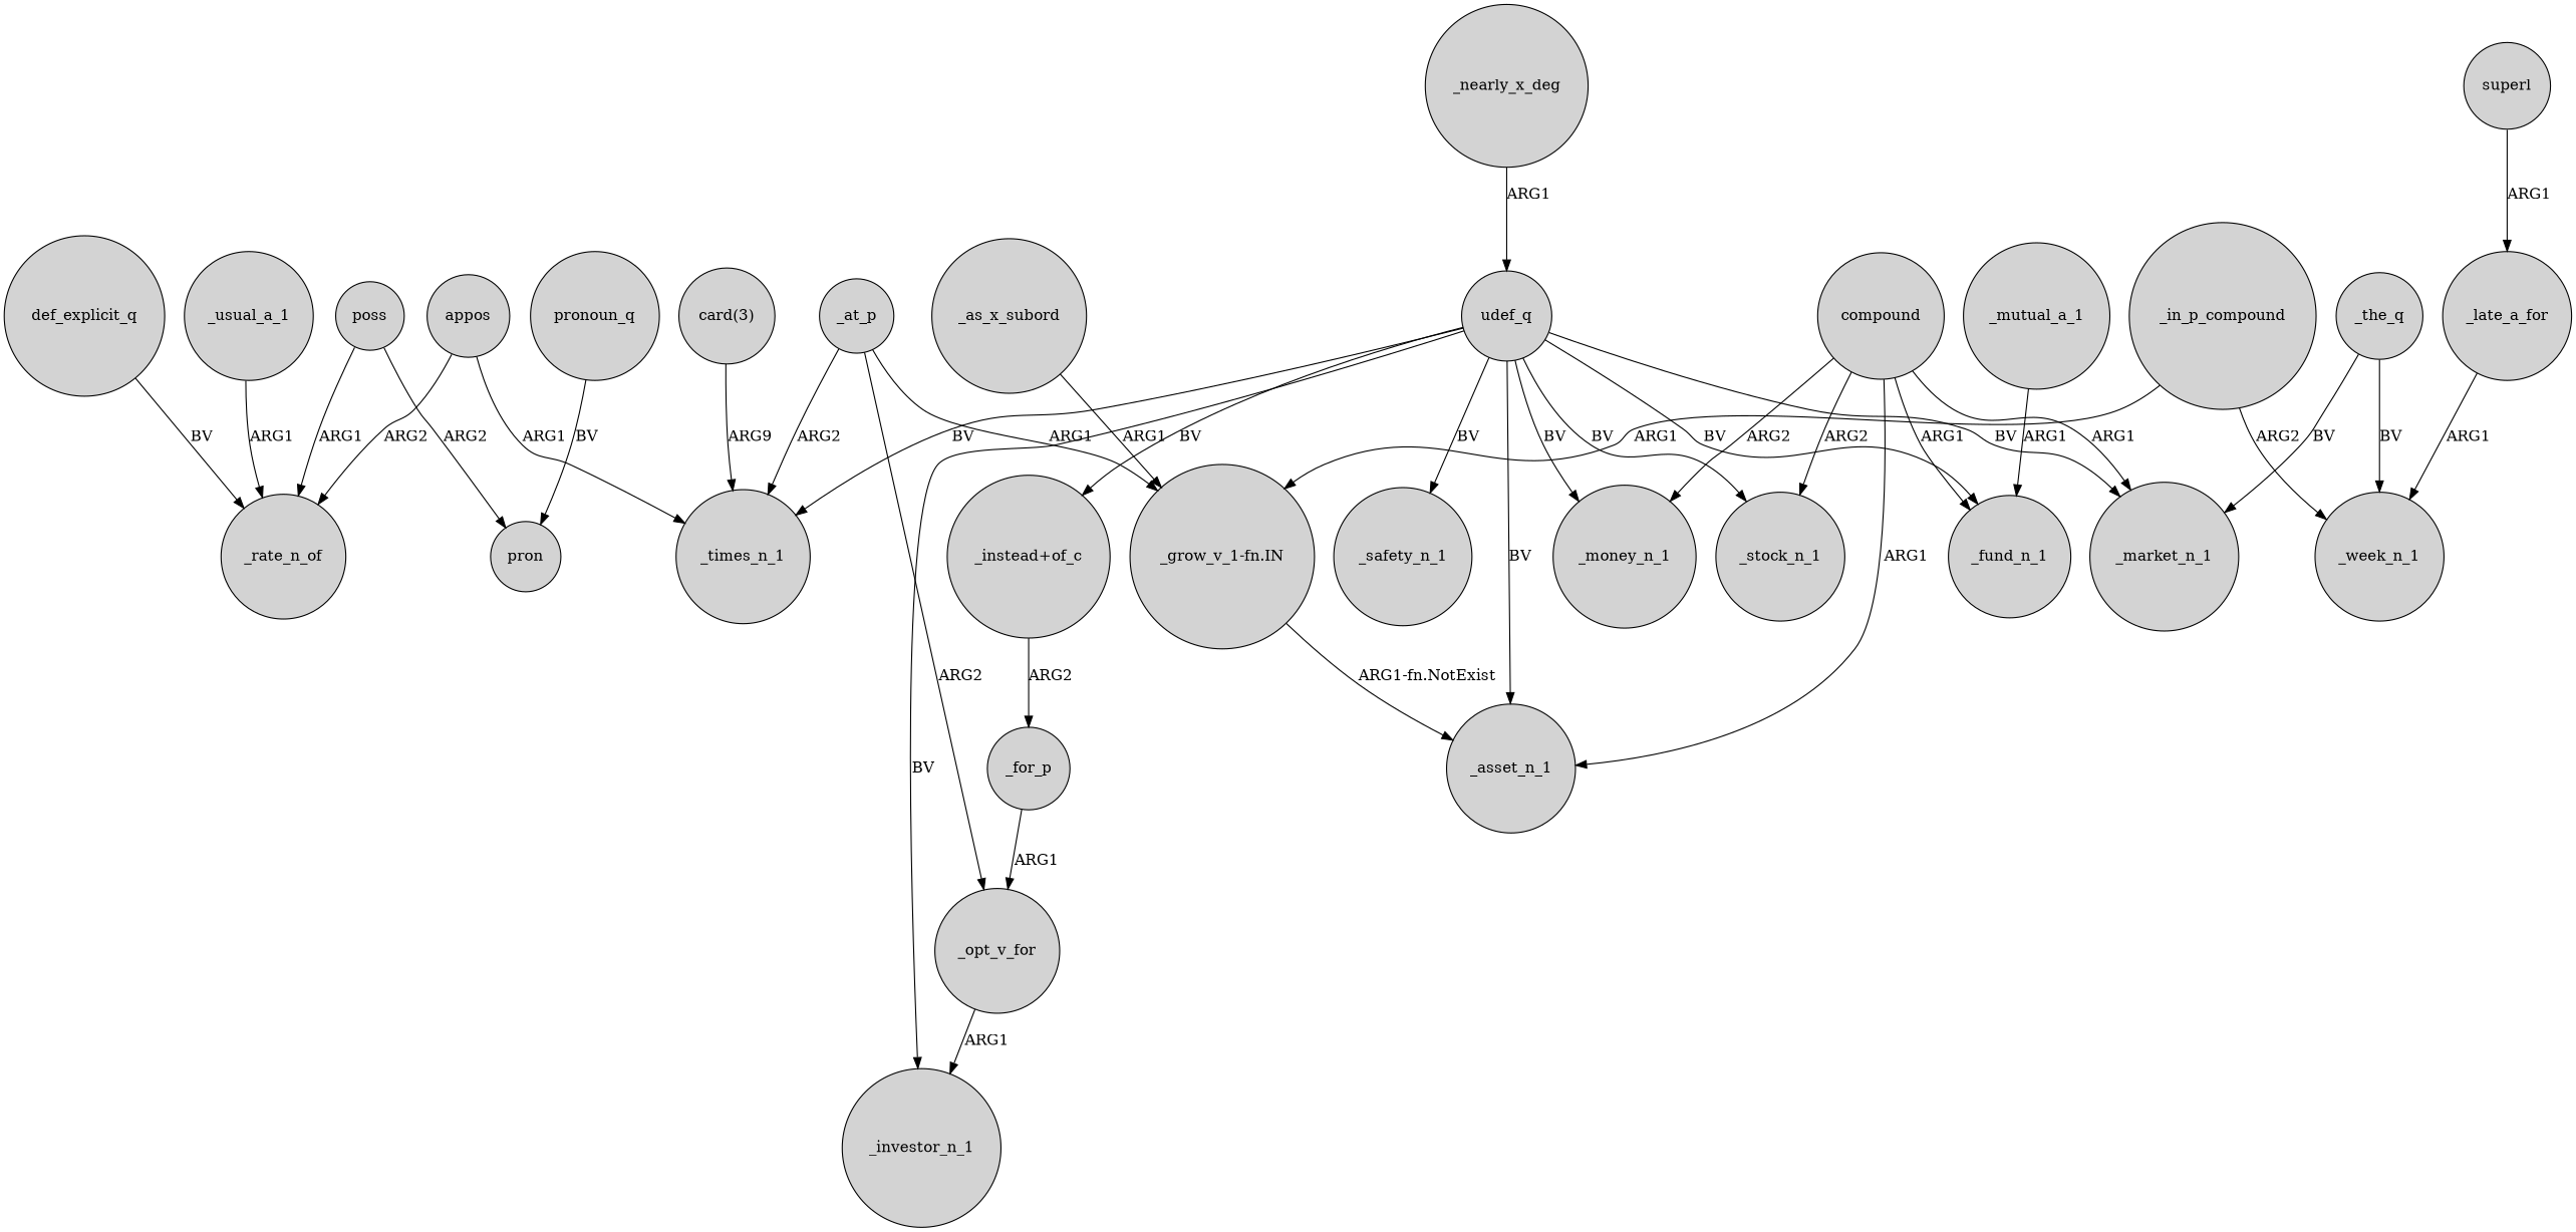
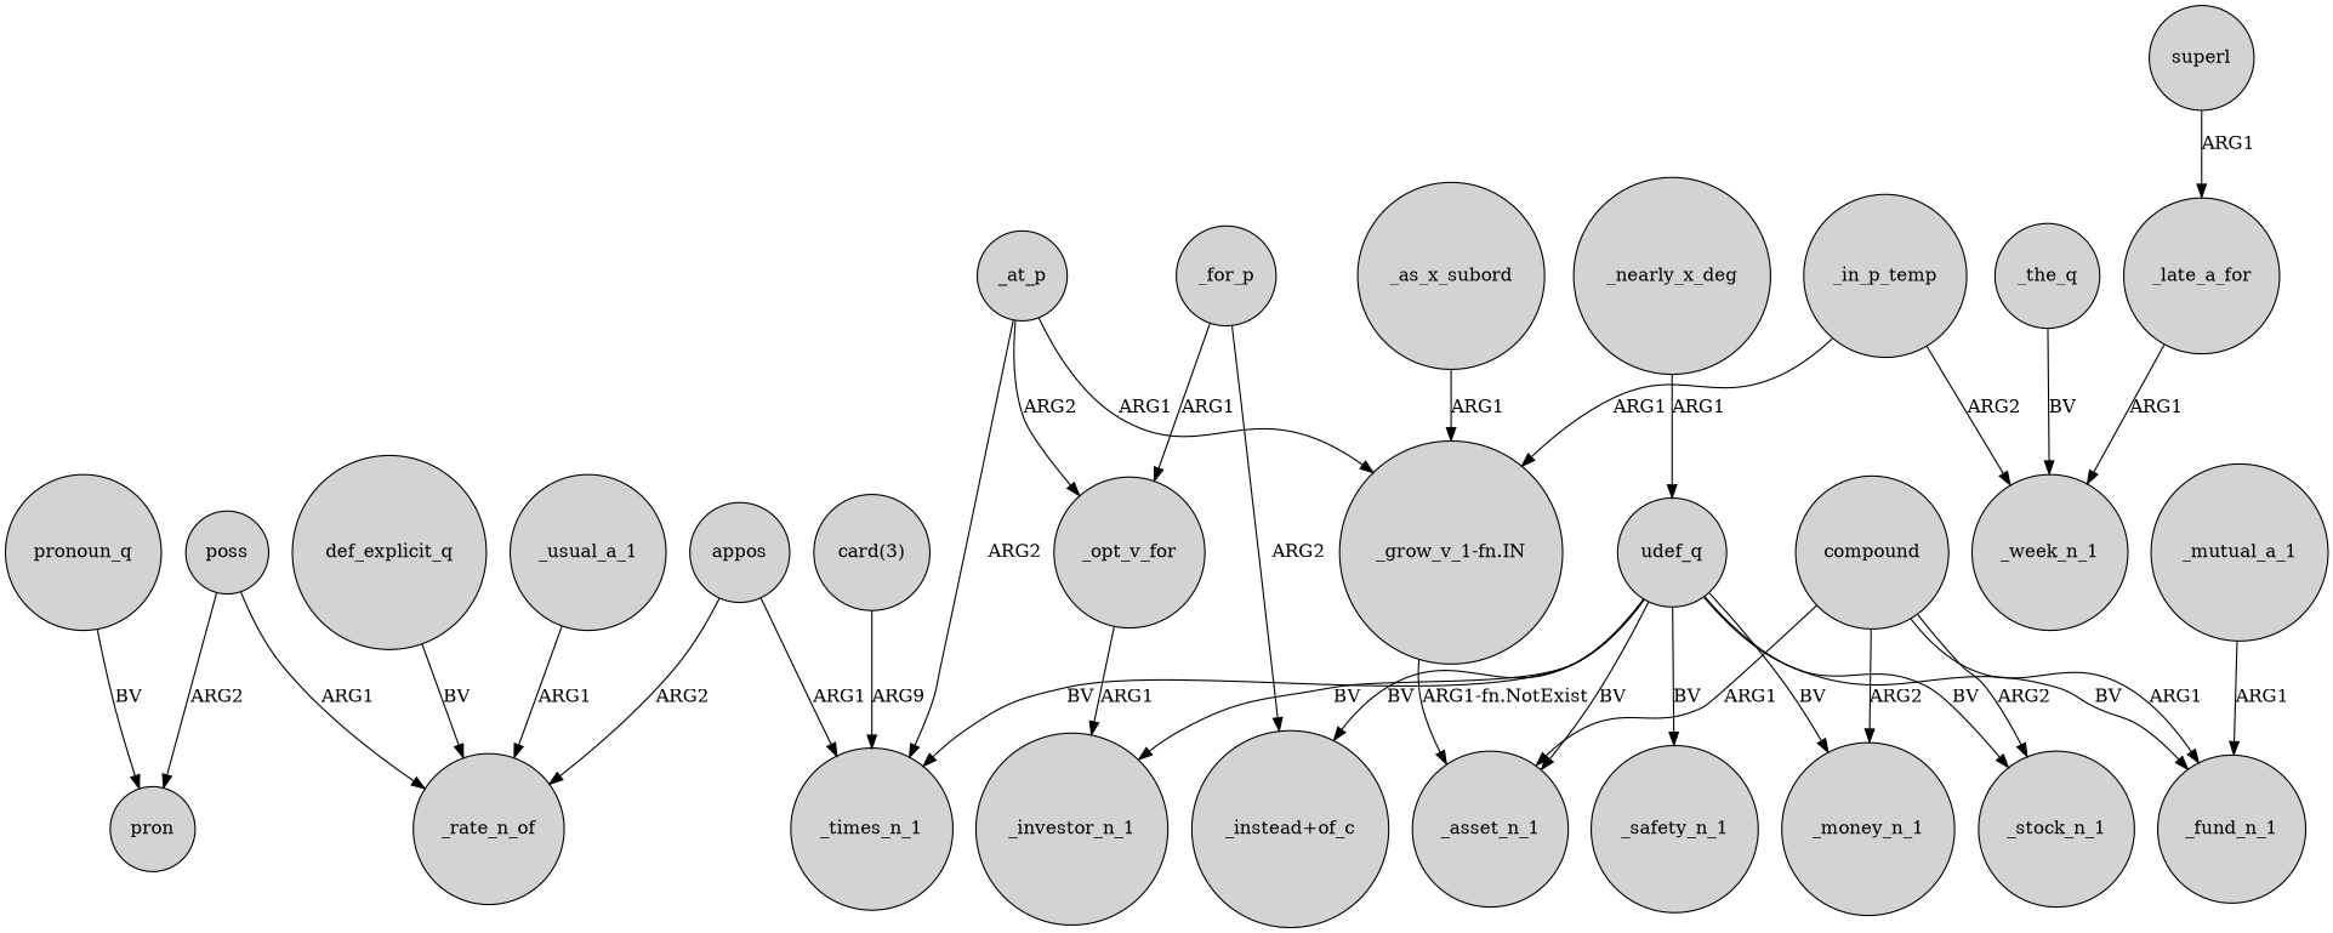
  digraph {
    node [shape=circle style=filled]
    udef_q
    "_instead+of_c"
    _money_n_1
    _investor_n_1
    _fund_n_1
    _asset_n_1
    _times_n_1
-   _market_n_1
    _stock_n_1
    _safety_n_1
    poss
    _rate_n_of
    pron
    _mutual_a_1
    appos
    def_explicit_q
    "_grow_v_1-fn.IN"
    _for_p
    _opt_v_for
    _as_x_subord
-   _in_p_temp [label=_in_p_compound]
+   _in_p_temp
    _week_n_1
    superl
    _late_a_for
    compound
    _at_p
    pronoun_q
    _the_q
    _usual_a_1
    _nearly_x_deg
    "card(3)"
    udef_q -> "_instead+of_c" [label=BV]
    udef_q -> _money_n_1 [label=BV]
    udef_q -> _investor_n_1 [label=BV]
    udef_q -> _fund_n_1 [label=BV]
    udef_q -> _asset_n_1 [label=BV]
    udef_q -> _times_n_1 [label=BV]
-   udef_q -> _market_n_1 [label=BV]
    udef_q -> _stock_n_1 [label=BV]
    udef_q -> _safety_n_1 [label=BV]
    poss -> _rate_n_of [label=ARG1]
    poss -> pron [label=ARG2]
    _mutual_a_1 -> _fund_n_1 [label=ARG1]
    appos -> _times_n_1 [label=ARG1]
    appos -> _rate_n_of [label=ARG2]
    def_explicit_q -> _rate_n_of [label=BV]
    "_grow_v_1-fn.IN" -> _asset_n_1 [label="ARG1-fn.NotExist"]
-   "_instead+of_c" -> _for_p [label=ARG2]
+   _for_p -> "_instead+of_c" [label=ARG2]
    _for_p -> _opt_v_for [label=ARG1]
    _opt_v_for -> _investor_n_1 [label=ARG1]
    _as_x_subord -> "_grow_v_1-fn.IN" [label=ARG1]
    _in_p_temp -> "_grow_v_1-fn.IN" [label=ARG1]
    _in_p_temp -> _week_n_1 [label=ARG2]
    superl -> _late_a_for [label=ARG1]
    _late_a_for -> _week_n_1 [label=ARG1]
    compound -> _money_n_1 [label=ARG2]
    compound -> _fund_n_1 [label=ARG1]
    compound -> _asset_n_1 [label=ARG1]
-   compound -> _market_n_1 [label=ARG1]
    compound -> _stock_n_1 [label=ARG2]
    _at_p -> _times_n_1 [label=ARG2]
    _at_p -> "_grow_v_1-fn.IN" [label=ARG1]
    _at_p -> _opt_v_for [label=ARG2]
    pronoun_q -> pron [label=BV]
-   _the_q -> _market_n_1 [label=BV]
    _the_q -> _week_n_1 [label=BV]
    _usual_a_1 -> _rate_n_of [label=ARG1]
    _nearly_x_deg -> udef_q [label=ARG1]
    "card(3)" -> _times_n_1 [label=ARG9]
  }
